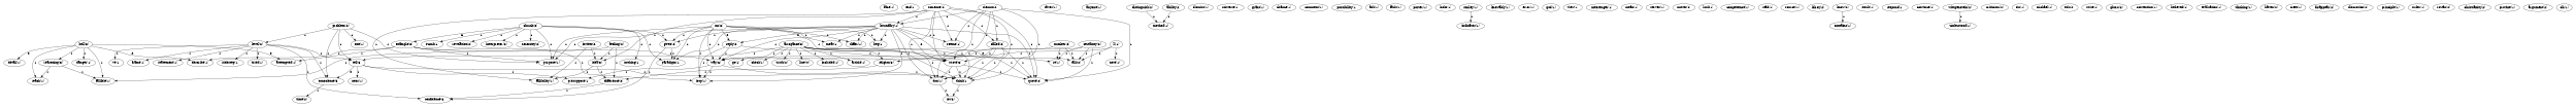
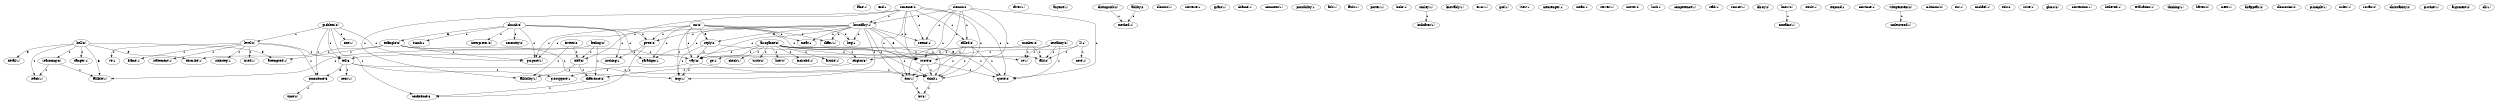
  digraph {
    n1 [label="face(1)"]
    n2 [label="end(1)"]
    n3 [label="hell(3)"]
    n4 [label="detail(1)"]
    n5 [label="attempted(1)"]
    n6 [label="reasoning(3)"]
    n7 [label="reach(1)"]
    n8 [label="describe(1)"]
    n9 [label="danger(1)"]
    n10 [label="fallible(1)"]
    n11 [label="saves(1)"]
    n12 [label="problem(2)"]
    n13 [label="level(2)"]
    n14 [label="purpose(1)"]
    n15 [label="tell(3)"]
    n16 [label="conscience(5)"]
    n17 [label="one(1)"]
    n18 [label="frame(1)"]
    n19 [label="statement(1)"]
    n20 [label="sidestep(1)"]
    n21 [label="tried(1)"]
    n22 [label="confidence(3)"]
    n23 [label="ve(1)"]
    n24 [label="think(1)"]
    n25 [label="ness(1)"]
    n26 [label="presuppose(1)"]
    n27 [label="time(2)"]
    n28 [label="lot(3)"]
    n29 [label="anyone(1)"]
    n30 [label="church(3)"]
    n31 [label="example(3)"]
    n32 [label="bunch(1)"]
-   n33 [label="revelation(2)"]
    n34 [label="gives(2)"]
    n35 [label="nothing(1)"]
    n36 [label="interpreter(2)"]
    n37 [label="paradigm(1)"]
    n38 [label="necessity(2)"]
    n39 [label="way(6)"]
    n40 [label="loop(1)"]
    n41 [label="distinguish(2)"]
    n42 [label="method(1)"]
    n43 [label="number(2)"]
    n44 [label="religion(3)"]
    n45 [label="re(1)"]
    n46 [label="talk(2)"]
    n47 [label="difference(2)"]
    n48 [label="arrogance(3)"]
    n49 [label="included(1)"]
    n50 [label="article(1)"]
    n51 [label="go(1)"]
    n52 [label="check(1)"]
    n53 [label="truth(2)"]
    n54 [label="line(4)"]
    n55 [label="quote(2)"]
    n56 [label="dismiss(1)"]
    n57 [label="universe(1)"]
    n58 [label="grant(1)"]
    n59 [label="someone(2)"]
    n60 [label="boundary(1)"]
    n61 [label="seems(1)"]
    n62 [label="idea(3)"]
    n63 [label="called(2)"]
    n64 [label="wrote(3)"]
    n65 [label="fallibility(1)"]
    n66 [label="don(1)"]
    n67 [label="beg(1)"]
    n68 [label="differ(1)"]
    n69 [label="reply(2)"]
    n70 [label="meat(1)"]
    n71 [label="chance(1)"]
    n72 [label="comment(1)"]
    n73 [label="possibility(1)"]
    n74 [label="ask(1)"]
    n75 [label="fault(1)"]
    n76 [label="poster(1)"]
    n77 [label="looks(1)"]
    n78 [label="smiley(1)"]
    n79 [label="indicates(1)"]
    n80 [label="knowably(1)"]
    n81 [label="siemon(2)"]
    n82 [label="error(1)"]
    n83 [label="god(1)"]
    n84 [label="view(1)"]
    n85 [label="messenger(1)"]
    n86 [label="mean(1)"]
    n87 [label="serves(1)"]
    n88 [label="moves(2)"]
    n89 [label="look(1)"]
    n90 [label="invites(2)"]
    n91 [label="competence(1)"]
    n92 [label="read(1)"]
    n93 [label="source(1)"]
    n94 [label="kilroy(2)"]
    n95 [label="know(2)"]
    n96 [label="contains(1)"]
    n97 [label="result(1)"]
    n98 [label="respond(1)"]
    n99 [label="mr(3)"]
    n100 [label="convince(1)"]
    n101 [label="wittgenstein(2)"]
    n102 [label="understood(1)"]
    n103 [label="criticism(2)"]
    n104 [label="sin(1)"]
    n105 [label="ability(2)"]
    n106 [label="feeling(2)"]
    n107 [label="michael(1)"]
    n108 [label="certainty(2)"]
    n109 [label="edu(2)"]
    n110 [label="ll(1)"]
    n111 [label="note(1)"]
    n112 [label="write(1)"]
    n113 [label="gboro(2)"]
    n114 [label="convention(1)"]
    n115 [label="believed(1)"]
    n116 [label="evaluation(1)"]
    n117 [label="thinking(1)"]
    n118 [label="haven(2)"]
    n119 [label="meet(1)"]
    n120 [label="disappear(2)"]
    n121 [label="discussion(2)"]
    n122 [label="principle(1)"]
    n123 [label="order(1)"]
    n124 [label="rowan(2)"]
    n125 [label="christianity(2)"]
    n126 [label="provine(1)"]
    n127 [label="argument(2)"]
    n128 [label="clh(1)"]
    n3 -> n4 [label=2]
    n3 -> n5 [label=2]
    n3 -> n6 [label=1]
    n3 -> n7 [label=1]
    n3 -> n8 [label=2]
    n3 -> n9 [label=1]
-   n3 -> n10 [label=1]
+   n3 -> n10 [label=6]
    n6 -> n7 [label=1]
    n6 -> n10 [label=1]
    n12 -> n13 [label=1]
    n12 -> n14 [label=1]
    n12 -> n15 [label=1]
    n12 -> n16 [label=1]
    n12 -> n17 [label=1]
    n13 -> n15 [label=1]
    n13 -> n16 [label=1]
    n13 -> n18 [label=1]
    n13 -> n19 [label=1]
    n13 -> n20 [label=1]
    n13 -> n21 [label=1]
-   n13 -> n22 [label=1]
+   n12 -> n22 [label=1]
    n13 -> n23 [label=1]
    n15 -> n16 [label=2]
    n15 -> n24 [label=1]
    n15 -> n25 [label=1]
    n15 -> n26 [label=1]
    n16 -> n27 [label=1]
    n24 -> n28 [label=1]
    n30 -> n14 [label=1]
    n30 -> n31 [label=6]
    n30 -> n32 [label=1]
-   n30 -> n33 [label=1]
    n30 -> n34 [label=1]
    n30 -> n35 [label=1]
    n30 -> n36 [label=1]
    n30 -> n37 [label=1]
    n30 -> n38 [label=1]
    n31 -> n5 [label=1]
    n31 -> n8 [label=1]
    n31 -> n14 [label=1]
    n31 -> n39 [label=1]
    n31 -> n40 [label=1]
    n34 -> n22 [label=1]
-   n34 -> n37 [label=1]
+   n34 -> n35 [label=1]
    n39 -> n24 [label=1]
    n39 -> n26 [label=1]
    n39 -> n40 [label=1]
    n41 -> n42 [label=1]
    n43 -> n44 [label=1]
    n43 -> n45 [label=1]
    n43 -> n46 [label=1]
    n44 -> n47 [label=1]
    n47 -> n22 [label=1]
    n48 -> n15 [label=1]
    n48 -> n24 [label=1]
    n48 -> n44 [label=1]
    n48 -> n45 [label=1]
    n48 -> n46 [label=2]
    n48 -> n49 [label=1]
    n48 -> n50 [label=1]
    n48 -> n51 [label=1]
    n48 -> n52 [label=1]
    n48 -> n53 [label=1]
    n48 -> n54 [label=1]
    n48 -> n55 [label=1]
    n59 -> n24 [label=1]
    n59 -> n55 [label=1]
    n59 -> n60 [label=1]
    n59 -> n61 [label=1]
    n59 -> n62 [label=1]
    n59 -> n63 [label=1]
    n59 -> n64 [label=1]
    n59 -> n65 [label=1]
    n59 -> n66 [label=1]
    n60 -> n14 [label=1]
    n60 -> n24 [label=1]
    n60 -> n34 [label=1]
    n60 -> n37 [label=1]
    n60 -> n39 [label=1]
    n60 -> n40 [label=1]
-   n60 -> n55 [label=1]
    n60 -> n61 [label=1]
    n60 -> n64 [label=2]
    n60 -> n66 [label=1]
    n60 -> n67 [label=1]
    n60 -> n68 [label=1]
    n60 -> n69 [label=2]
    n60 -> n70 [label=1]
    n62 -> n47 [label=1]
    n62 -> n65 [label=1]
    n63 -> n24 [label=1]
    n63 -> n55 [label=1]
    n63 -> n64 [label=1]
    n63 -> n66 [label=1]
    n64 -> n24 [label=1]
    n64 -> n55 [label=1]
    n64 -> n66 [label=1]
    n66 -> n28 [label=1]
    n69 -> n39 [label=1]
    n69 -> n40 [label=1]
    n69 -> n64 [label=1]
    n78 -> n79 [label=1]
    n81 -> n24 [label=1]
    n81 -> n55 [label=1]
    n81 -> n60 [label=1]
    n81 -> n61 [label=1]
    n81 -> n63 [label=1]
    n81 -> n64 [label=1]
    n81 -> n66 [label=1]
    n90 -> n62 [label=1]
    n90 -> n65 [label=1]
    n95 -> n96 [label=1]
    n99 -> n14 [label=1]
    n99 -> n34 [label=1]
    n99 -> n37 [label=1]
    n99 -> n39 [label=1]
    n99 -> n40 [label=1]
    n99 -> n64 [label=1]
    n99 -> n67 [label=1]
    n99 -> n68 [label=1]
    n99 -> n69 [label=2]
    n99 -> n70 [label=1]
    n101 -> n102 [label=1]
    n105 -> n42 [label=1]
    n106 -> n10 [label=1]
    n106 -> n47 [label=1]
    n106 -> n62 [label=1]
    n108 -> n39 [label=1]
    n108 -> n45 [label=1]
    n108 -> n46 [label=1]
    n108 -> n55 [label=1]
    n110 -> n39 [label=1]
    n110 -> n46 [label=1]
    n110 -> n111 [label=1]
  }
